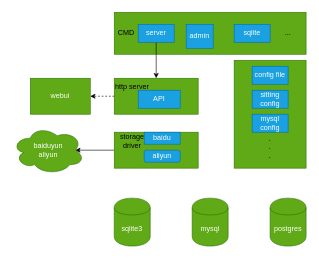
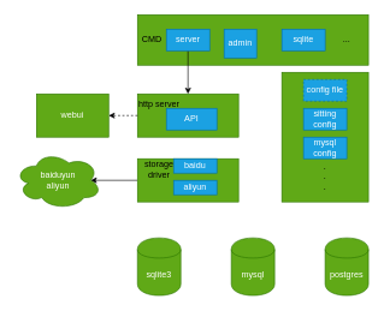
  <mxCell id="0" />
  <mxCell id="1" parent="0" />
  <mxCell id="2" value="" style="rounded=0;whiteSpace=wrap;html=1;fillColor=#60a917;fontColor=#ffffff;strokeColor=#2D7600;" vertex="1" parent="1"><mxGeometry x="190" y="20" width="320" height="70" as="geometry" /></mxCell>
  <mxCell id="3" value="admin" style="rounded=0;whiteSpace=wrap;html=1;fillColor=#1ba1e2;fontColor=#ffffff;strokeColor=#006EAF;" vertex="1" parent="1"><mxGeometry x="310" y="40" width="45" height="40" as="geometry" /></mxCell>
  <mxCell id="4" style="edgeStyle=none;html=1;exitX=0.5;exitY=1;exitDx=0;exitDy=0;entryX=0.5;entryY=0;entryDx=0;entryDy=0;" edge="1" parent="1" source="5" target="9"><mxGeometry relative="1" as="geometry" /></mxCell>
  <mxCell id="5" value="server" style="rounded=0;whiteSpace=wrap;html=1;fillColor=#1ba1e2;fontColor=#ffffff;strokeColor=#006EAF;" vertex="1" parent="1"><mxGeometry x="230" y="40" width="60" height="30" as="geometry" /></mxCell>
  <mxCell id="6" value="sqlite" style="rounded=0;whiteSpace=wrap;html=1;fillColor=#1ba1e2;fontColor=#ffffff;strokeColor=#006EAF;" vertex="1" parent="1"><mxGeometry x="390" y="40" width="60" height="30" as="geometry" /></mxCell>
  <mxCell id="7" value="CMD" style="text;html=1;strokeColor=none;fillColor=none;align=center;verticalAlign=middle;whiteSpace=wrap;rounded=0;" vertex="1" parent="1"><mxGeometry x="180" y="40" width="60" height="30" as="geometry" /></mxCell>
  <mxCell id="8" value="..." style="text;html=1;strokeColor=none;fillColor=none;align=center;verticalAlign=middle;whiteSpace=wrap;rounded=0;" vertex="1" parent="1"><mxGeometry x="450" y="40" width="60" height="30" as="geometry" /></mxCell>
  <mxCell id="9" value="" style="rounded=0;whiteSpace=wrap;html=1;fillColor=#60a917;fontColor=#ffffff;strokeColor=#2D7600;" vertex="1" parent="1"><mxGeometry x="190" y="130" width="140" height="60" as="geometry" /></mxCell>
  <mxCell id="10" style="edgeStyle=none;html=1;exitX=0;exitY=1;exitDx=0;exitDy=0;entryX=1;entryY=0.5;entryDx=0;entryDy=0;dashed=1;" edge="1" parent="1" source="11" target="23"><mxGeometry relative="1" as="geometry" /></mxCell>
  <mxCell id="11" value="http server" style="text;html=1;strokeColor=none;fillColor=none;align=center;verticalAlign=middle;whiteSpace=wrap;rounded=0;" vertex="1" parent="1"><mxGeometry x="190" y="130" width="60" height="30" as="geometry" /></mxCell>
  <mxCell id="12" value="API" style="rounded=0;whiteSpace=wrap;html=1;fillColor=#1ba1e2;fontColor=#ffffff;strokeColor=#006EAF;" vertex="1" parent="1"><mxGeometry x="230" y="150" width="70" height="30" as="geometry" /></mxCell>
  <mxCell id="13" value="" style="rounded=0;whiteSpace=wrap;html=1;fillColor=#60a917;fontColor=#ffffff;strokeColor=#2D7600;" vertex="1" parent="1"><mxGeometry x="390" y="100" width="120" height="180" as="geometry" /></mxCell>
- <mxCell id="14" value="config file" style="rounded=0;whiteSpace=wrap;html=1;fillColor=#1ba1e2;fontColor=#ffffff;strokeColor=#006EAF;" vertex="1" parent="1"><mxGeometry x="420" y="110" width="60" height="30" as="geometry" /></mxCell>
+ <mxCell id="14" value="config file" style="rounded=0;whiteSpace=wrap;html=1;fillColor=#1ba1e2;fontColor=#ffffff;strokeColor=#006EAF;dashed=1;" vertex="1" parent="1"><mxGeometry x="420" y="110" width="60" height="30" as="geometry" /></mxCell>
  <mxCell id="15" value="sitting config" style="rounded=0;whiteSpace=wrap;html=1;fillColor=#1ba1e2;fontColor=#ffffff;strokeColor=#006EAF;" vertex="1" parent="1"><mxGeometry x="420" y="150" width="60" height="30" as="geometry" /></mxCell>
  <mxCell id="16" value="mysql config" style="rounded=0;whiteSpace=wrap;html=1;fillColor=#1ba1e2;fontColor=#ffffff;strokeColor=#006EAF;" vertex="1" parent="1"><mxGeometry x="420" y="190" width="60" height="30" as="geometry" /></mxCell>
  <mxCell id="17" value=".&lt;br&gt;.&lt;br&gt;." style="text;html=1;strokeColor=none;fillColor=none;align=center;verticalAlign=middle;whiteSpace=wrap;rounded=0;" vertex="1" parent="1"><mxGeometry x="420" y="230" width="60" height="30" as="geometry" /></mxCell>
  <mxCell id="18" style="edgeStyle=none;html=1;exitX=0;exitY=0.5;exitDx=0;exitDy=0;entryX=0.875;entryY=0.5;entryDx=0;entryDy=0;entryPerimeter=0;" edge="1" parent="1" source="19" target="24"><mxGeometry relative="1" as="geometry" /></mxCell>
  <mxCell id="19" value="" style="rounded=0;whiteSpace=wrap;html=1;fillColor=#60a917;fontColor=#ffffff;strokeColor=#2D7600;" vertex="1" parent="1"><mxGeometry x="190" y="220" width="140" height="60" as="geometry" /></mxCell>
  <mxCell id="20" value="storage driver" style="text;html=1;strokeColor=none;fillColor=none;align=center;verticalAlign=middle;whiteSpace=wrap;rounded=0;" vertex="1" parent="1"><mxGeometry x="190" y="220" width="60" height="30" as="geometry" /></mxCell>
  <mxCell id="21" value="baidu" style="rounded=0;whiteSpace=wrap;html=1;fillColor=#1ba1e2;fontColor=#ffffff;strokeColor=#006EAF;" vertex="1" parent="1"><mxGeometry x="240" y="220" width="60" height="20" as="geometry" /></mxCell>
- <mxCell id="22" value="aliyun" style="whiteSpace=wrap;html=1;fillColor=#1ba1e2;fontColor=#ffffff;strokeColor=#006EAF;rounded=1;" vertex="1" parent="1"><mxGeometry x="240" y="250" width="60" height="20" as="geometry" /></mxCell>
+ <mxCell id="22" value="aliyun" style="rounded=0;whiteSpace=wrap;html=1;fillColor=#1ba1e2;fontColor=#ffffff;strokeColor=#006EAF;" vertex="1" parent="1"><mxGeometry x="240" y="250" width="60" height="20" as="geometry" /></mxCell>
  <mxCell id="23" value="webui" style="rounded=0;whiteSpace=wrap;html=1;fillColor=#60a917;fontColor=#ffffff;strokeColor=#2D7600;" vertex="1" parent="1"><mxGeometry x="50" y="130" width="100" height="60" as="geometry" /></mxCell>
  <mxCell id="24" value="baiduyun&lt;br&gt;aliyun" style="ellipse;shape=cloud;whiteSpace=wrap;html=1;fillColor=#60a917;fontColor=#ffffff;strokeColor=#2D7600;" vertex="1" parent="1"><mxGeometry x="20" y="210" width="120" height="80" as="geometry" /></mxCell>
  <mxCell id="25" value="sqlite3" style="shape=cylinder;whiteSpace=wrap;html=1;boundedLbl=1;backgroundOutline=1;fillColor=#60a917;fontColor=#ffffff;strokeColor=#2D7600;" vertex="1" parent="1"><mxGeometry x="190" y="330" width="60" height="80" as="geometry" /></mxCell>
  <mxCell id="26" value="mysql" style="shape=cylinder;whiteSpace=wrap;html=1;boundedLbl=1;backgroundOutline=1;fillColor=#60a917;fontColor=#ffffff;strokeColor=#2D7600;" vertex="1" parent="1"><mxGeometry x="320" y="330" width="60" height="80" as="geometry" /></mxCell>
  <mxCell id="27" value="postgres" style="shape=cylinder;whiteSpace=wrap;html=1;boundedLbl=1;backgroundOutline=1;fillColor=#60a917;fontColor=#ffffff;strokeColor=#2D7600;" vertex="1" parent="1"><mxGeometry x="450" y="330" width="60" height="80" as="geometry" /></mxCell>
